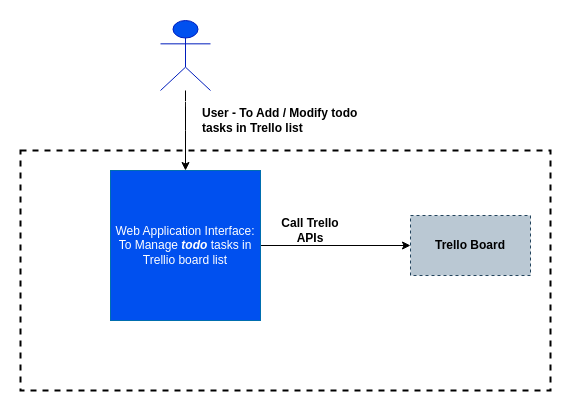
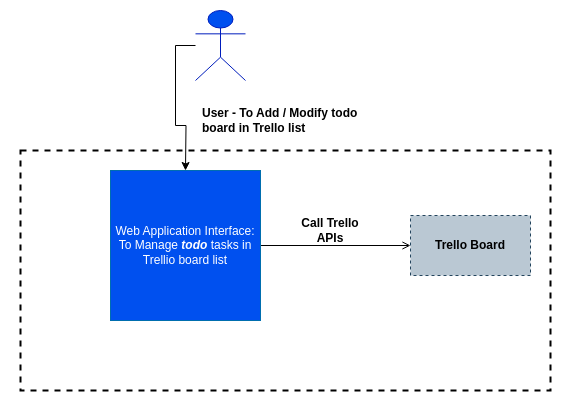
  <mxCell id="0" />
  <mxCell id="1" parent="0" />
  <mxCell id="2" value="" style="edgeStyle=orthogonalEdgeStyle;rounded=0;orthogonalLoop=1;jettySize=auto;html=1;" edge="1" parent="1" source="3"><mxGeometry relative="1" as="geometry"><mxPoint x="185" y="170" as="targetPoint" /></mxGeometry></mxCell>
- <mxCell id="3" value="Actor" style="shape=umlActor;verticalLabelPosition=bottom;verticalAlign=top;outlineConnect=0;fillColor=#0050ef;strokeColor=#001DBC;fontColor=#ffffff;" vertex="1" parent="1"><mxGeometry x="160" y="20" width="50" height="70" as="geometry" /></mxCell>
- <mxCell id="4" value="User - To Add / Modify todo tasks in Trello list" style="text;html=1;strokeColor=none;fillColor=none;align=left;verticalAlign=middle;whiteSpace=wrap;rounded=0;fontStyle=1" vertex="1" parent="1"><mxGeometry x="200" y="110" width="190" height="20" as="geometry" /></mxCell>
- <mxCell id="5" value="" style="edgeStyle=orthogonalEdgeStyle;rounded=0;orthogonalLoop=1;jettySize=auto;html=1;" edge="1" parent="1" source="6" target="7"><mxGeometry relative="1" as="geometry" /></mxCell>
+ <mxCell id="3" value="Actor" style="shape=umlActor;verticalLabelPosition=bottom;verticalAlign=top;outlineConnect=0;fillColor=#0050ef;strokeColor=#001DBC;fontColor=#ffffff;" vertex="1" parent="1"><mxGeometry x="195" y="10" width="50" height="70" as="geometry" /></mxCell>
+ <mxCell id="4" value="User - To Add / Modify todo board in Trello list" style="text;html=1;strokeColor=none;fillColor=none;align=left;verticalAlign=middle;whiteSpace=wrap;rounded=0;fontStyle=1" vertex="1" parent="1"><mxGeometry x="200" y="110" width="190" height="20" as="geometry" /></mxCell>
+ <mxCell id="5" value="" style="edgeStyle=orthogonalEdgeStyle;rounded=0;orthogonalLoop=1;jettySize=auto;html=1;endArrow=open;" edge="1" parent="1" source="6" target="7"><mxGeometry relative="1" as="geometry" /></mxCell>
  <mxCell id="6" value="Web Application Interface: To Manage &lt;b&gt;&lt;i&gt;todo&lt;/i&gt;&lt;/b&gt; tasks in Trellio board list" style="whiteSpace=wrap;html=1;aspect=fixed;align=center;fillColor=#0050ef;strokeColor=#006EAF;fontColor=#ffffff;" vertex="1" parent="1"><mxGeometry x="110" y="170" width="150" height="150" as="geometry" /></mxCell>
  <mxCell id="7" value="&lt;b&gt;Trello Board&lt;/b&gt;" style="whiteSpace=wrap;html=1;strokeColor=#23445d;fillColor=#bac8d3;dashed=1;" vertex="1" parent="1"><mxGeometry x="410" y="215" width="120" height="60" as="geometry" /></mxCell>
- <mxCell id="8" value="Call Trello APIs" style="text;html=1;strokeColor=none;fillColor=none;align=center;verticalAlign=middle;whiteSpace=wrap;rounded=0;fontStyle=1" vertex="1" parent="1"><mxGeometry x="270" y="220" width="80" height="20" as="geometry" /></mxCell>
+ <mxCell id="8" value="Call Trello APIs" style="text;html=1;strokeColor=none;fillColor=none;align=center;verticalAlign=middle;whiteSpace=wrap;rounded=0;fontStyle=1" vertex="1" parent="1"><mxGeometry x="290" y="220" width="80" height="20" as="geometry" /></mxCell>
  <mxCell id="9" value="" style="rounded=0;whiteSpace=wrap;html=1;align=center;fillColor=none;dashed=1;strokeWidth=2;" vertex="1" parent="1"><mxGeometry x="20" y="150" width="530" height="240" as="geometry" /></mxCell>
